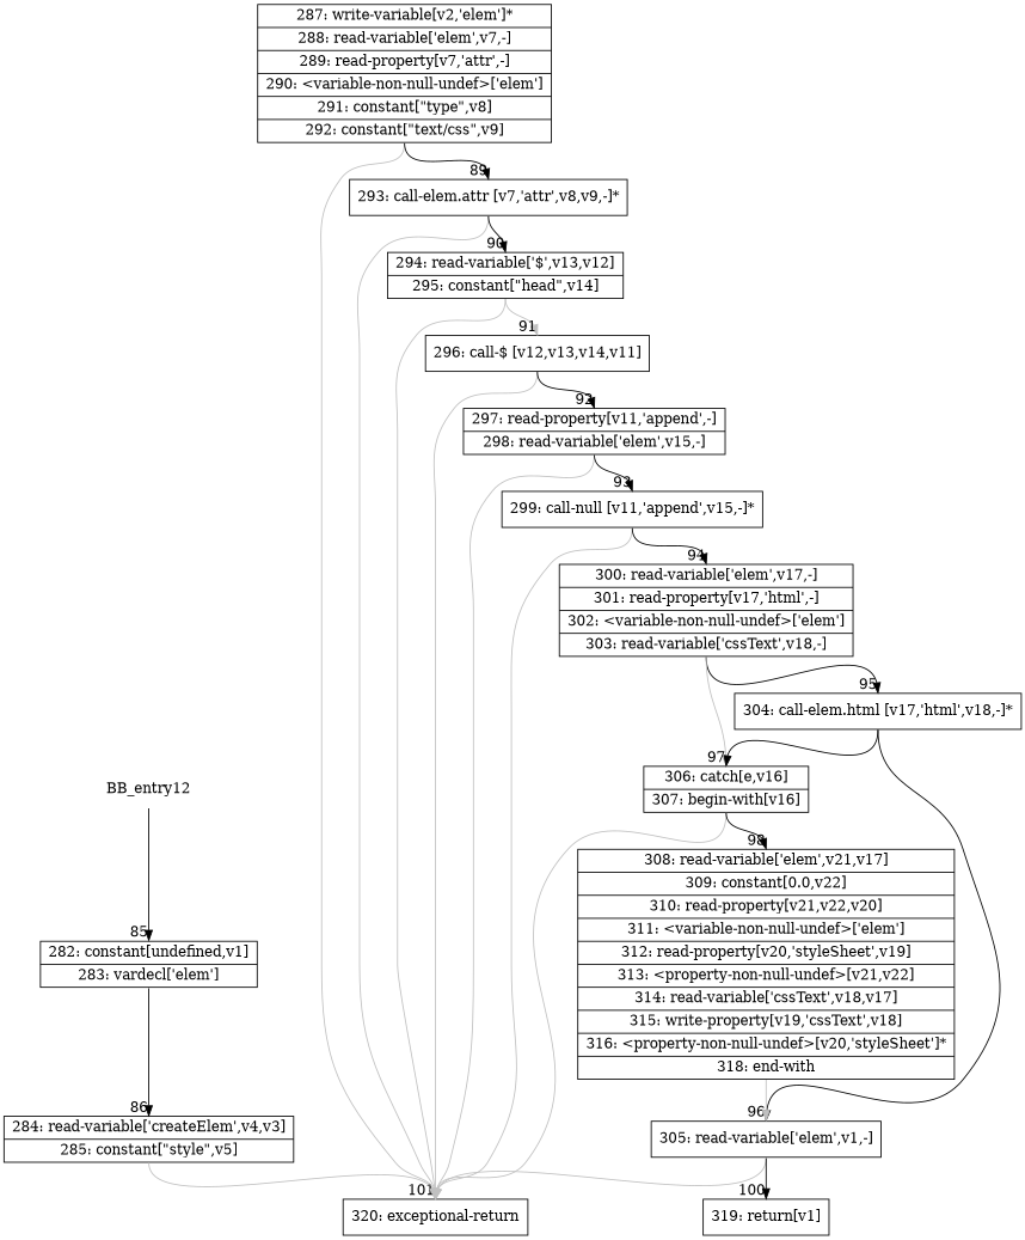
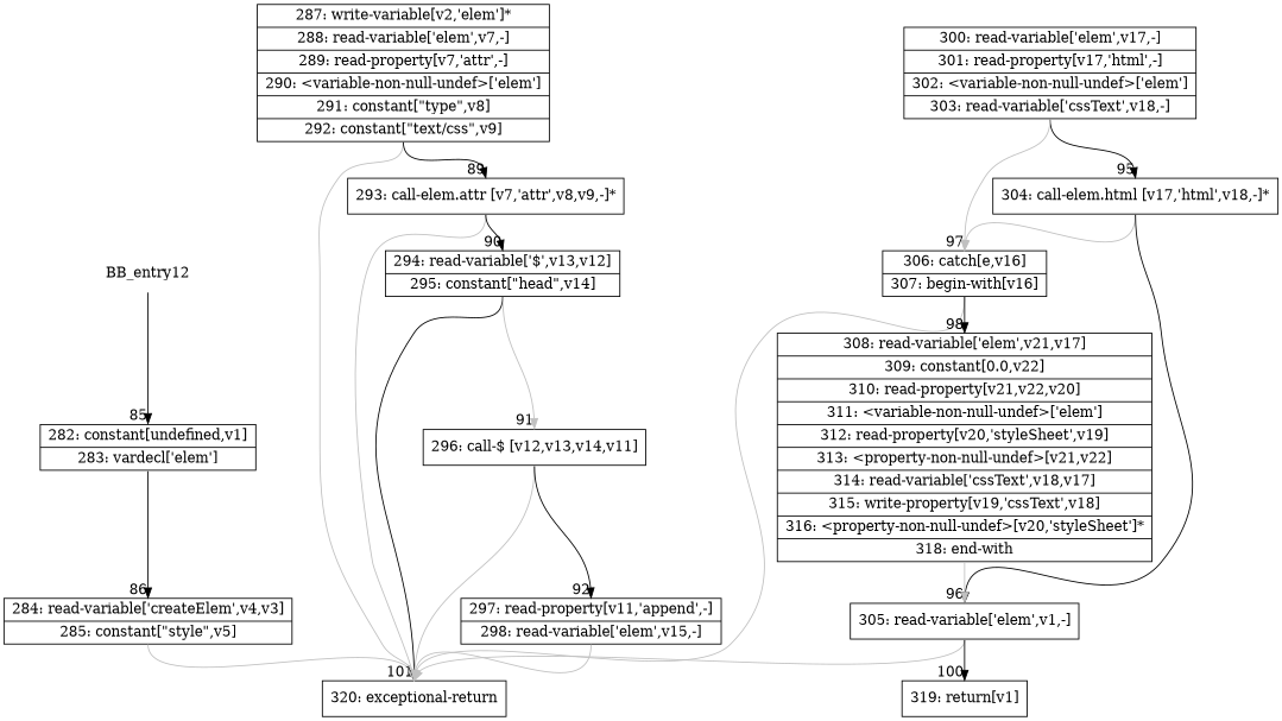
  digraph {
    rankdir=TD
    node [shape=record]
    edge [headport=n tailport=s color=gray]
    n1 [label=BB_entry12 shape=none]
    n2 [label="{282: constant[undefined,v1]|283: vardecl['elem']}"]
    n3 [label="{284: read-variable['createElem',v4,v3]|285: constant[\"style\",v5]}"]
    n4 [label="{320: exceptional-return}"]
    n5 [label="{287: write-variable[v2,'elem']*|288: read-variable['elem',v7,-]|289: read-property[v7,'attr',-]|290: \<variable-non-null-undef\>['elem']|291: constant[\"type\",v8]|292: constant[\"text/css\",v9]}"]
    n6 [label="{293: call-elem.attr [v7,'attr',v8,v9,-]*}"]
    n7 [label="{294: read-variable['$',v13,v12]|295: constant[\"head\",v14]}"]
    n8 [label="{296: call-$ [v12,v13,v14,v11]}"]
    n9 [label="{297: read-property[v11,'append',-]|298: read-variable['elem',v15,-]}"]
-   n10 [label="{299: call-null [v11,'append',v15,-]*}"]
    n11 [label="{300: read-variable['elem',v17,-]|301: read-property[v17,'html',-]|302: \<variable-non-null-undef\>['elem']|303: read-variable['cssText',v18,-]}"]
    n12 [label="{304: call-elem.html [v17,'html',v18,-]*}"]
    n13 [label="{306: catch[e,v16]|307: begin-with[v16]}"]
    n14 [label="{305: read-variable['elem',v1,-]}"]
    n15 [label="{308: read-variable['elem',v21,v17]|309: constant[0.0,v22]|310: read-property[v21,v22,v20]|311: \<variable-non-null-undef\>['elem']|312: read-property[v20,'styleSheet',v19]|313: \<property-non-null-undef\>[v21,v22]|314: read-variable['cssText',v18,v17]|315: write-property[v19,'cssText',v18]|316: \<property-non-null-undef\>[v20,'styleSheet']*|318: end-with}"]
    n16 [label="{319: return[v1]}"]
    n1 -> n2 [headlabel="    85" color=""]
    n2 -> n3 [headlabel="      86" color=""]
    n3 -> n4 [headlabel="      101"]
    n5 -> n4
    n5 -> n6 [headlabel="      89" color=""]
    n6 -> n4
    n6 -> n7 [headlabel="      90" color=""]
-   n7 -> n4
+   n7 -> n4 [color=black]
    n7 -> n8 [headlabel="      91"]
    n8 -> n4
    n8 -> n9 [headlabel="      92" color=""]
    n9 -> n4
-   n9 -> n10 [headlabel="      93" color=""]
-   n10 -> n4
-   n10 -> n11 [headlabel="      94" color=""]
    n11 -> n12 [headlabel="      95" color=""]
    n11 -> n13 [headlabel="      97"]
-   n12 -> n13 [color=black]
+   n12 -> n13
    n12 -> n14 [headlabel="      96" color=""]
    n13 -> n4
    n13 -> n15 [headlabel="      98" color=""]
    n14 -> n4
    n14 -> n16 [headlabel="      100" color=""]
    n15 -> n14
  }
